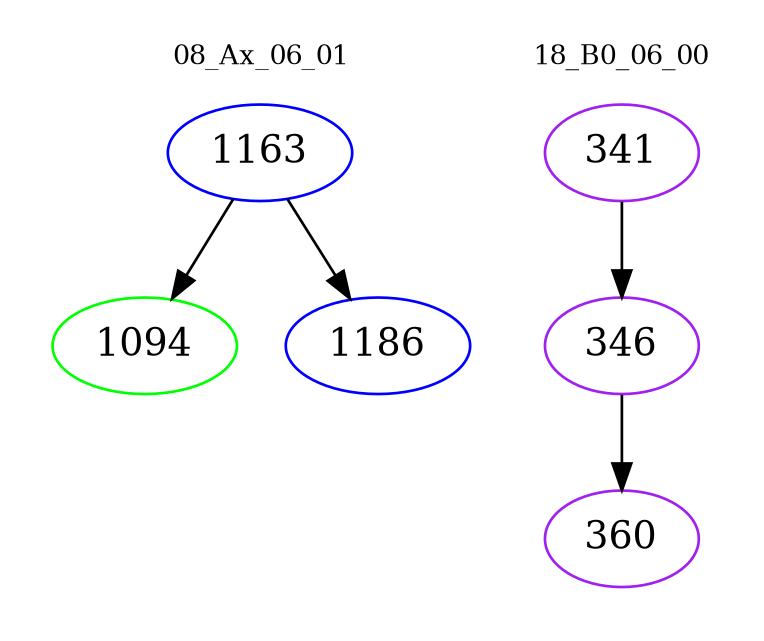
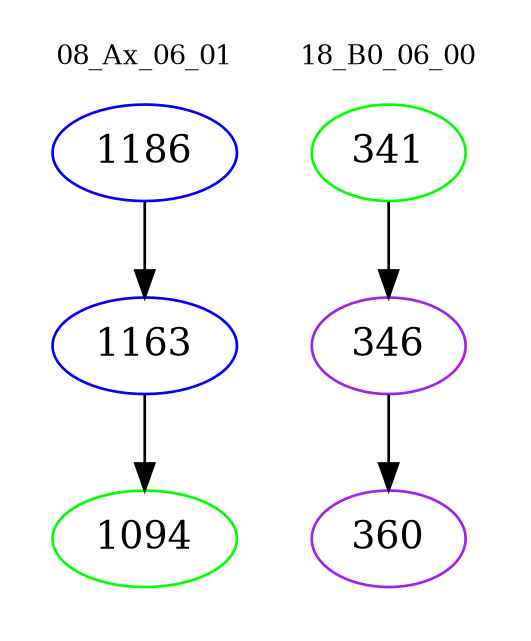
  digraph {
    node [color=blue]
    edge [color=black]
    n1 [label=1163]
    n2 [color=green label=1094]
    n3 [label=1186]
    n4 [color=purple label=346]
-   n5 [color=purple label=341]
+   n5 [color=green label=341]
    n6 [color=purple label=360]
    subgraph cluster_1 {
      color=white
      fontsize=10
      label="08_Ax_06_01"
      n1
      n2
      n3
    }
    subgraph cluster_2 {
      color=white
      fontsize=10
      label="18_B0_06_00"
      n4
      n5
      n6
    }
    n1 -> n2
-   n1 -> n3
+   n3 -> n1
    n4 -> n6
    n5 -> n4
  }
